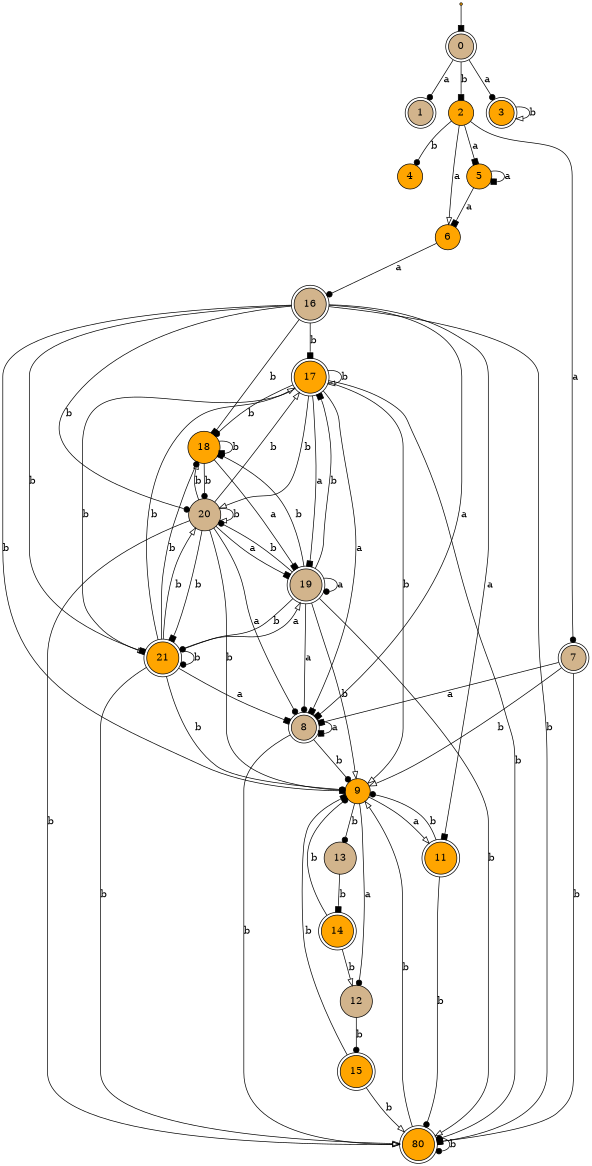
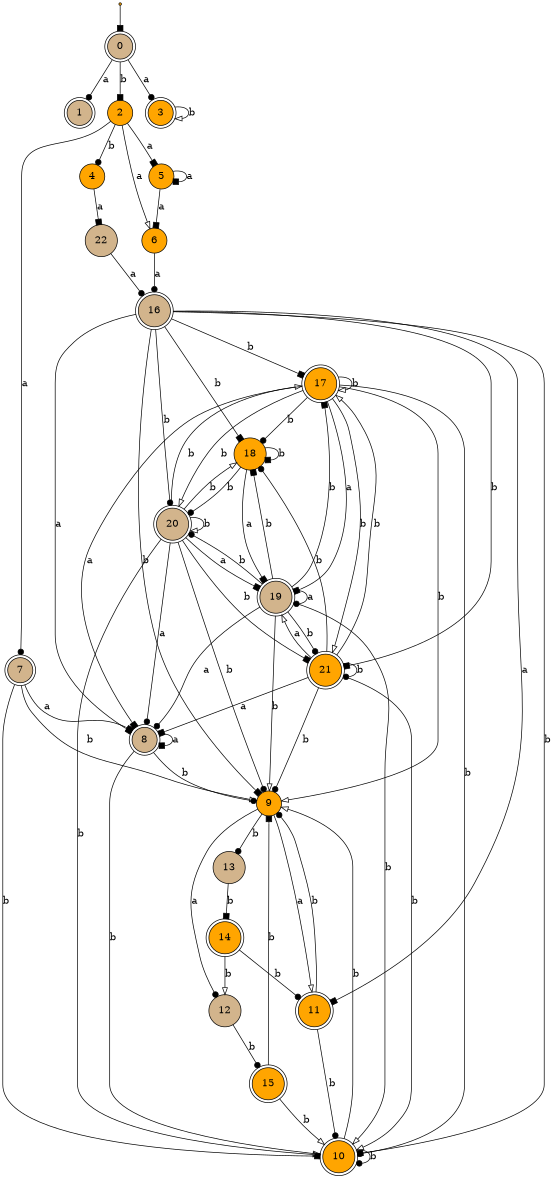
  digraph {
    rankdir=TB
    node [fillcolor=orange shape=doublecircle style=filled]
    edge [arrowhead=box]
    dummy0 [shape=point]
    0 [fillcolor=tan]
    1 [fillcolor=tan]
    2 [shape=circle]
    3
    4 [shape=circle]
    5 [shape=circle]
    6 [shape=circle]
    7 [fillcolor=tan]
+   22 [fillcolor=tan shape=circle]
    16 [fillcolor=tan]
    8 [fillcolor=tan]
    9 [shape=circle]
-   10 [label=80]
+   10
    11
    17
    18 [shape=circle]
-   20 [fillcolor=tan shape=circle]
+   20 [fillcolor=tan]
    21
    12 [fillcolor=tan shape=circle]
    13 [fillcolor=tan shape=circle]
    15
    14
    19 [fillcolor=tan]
    dummy0 -> 0
    0 -> 1 [arrowhead=dot label=a]
    0 -> 2 [label=b]
    0 -> 3 [arrowhead=dot label=a]
    2 -> 4 [arrowhead=dot label=b]
    2 -> 5 [label=a]
    2 -> 6 [arrowhead=onormal label=a]
    2 -> 7 [arrowhead=dot label=a]
    3 -> 3 [arrowhead=onormal label=b]
+   4 -> 22 [label=a]
    5 -> 5 [label=a]
    5 -> 6 [label=a]
    6 -> 16 [arrowhead=dot label=a]
    7 -> 8 [label=a]
    7 -> 9 [arrowhead=onormal label=b]
    7 -> 10 [label=b]
+   22 -> 16 [arrowhead=dot label=a]
    16 -> 8 [label=a]
    16 -> 9 [label=b]
    16 -> 10 [label=b]
    16 -> 11 [label=a]
    16 -> 17 [label=b]
    16 -> 18 [label=b]
    16 -> 20 [arrowhead=dot label=b]
    16 -> 21 [label=b]
    8 -> 8 [label=a]
    8 -> 9 [arrowhead=dot label=b]
    8 -> 10 [arrowhead=onormal label=b]
    9 -> 11 [arrowhead=onormal label=a]
    9 -> 12 [arrowhead=dot label=a]
    9 -> 13 [arrowhead=dot label=b]
    10 -> 9 [arrowhead=onormal label=b]
    10 -> 10 [arrowhead=dot label=b]
    11 -> 9 [arrowhead=dot label=b]
    11 -> 10 [arrowhead=dot label=b]
    17 -> 8 [label=a]
    17 -> 9 [arrowhead=onormal label=b]
    17 -> 10 [arrowhead=dot label=b]
    17 -> 17 [arrowhead=onormal label=b]
    17 -> 18 [arrowhead=dot label=b]
    17 -> 20 [arrowhead=onormal label=b]
    17 -> 21 [arrowhead=onormal label=b]
    17 -> 19 [label=a]
    18 -> 18 [label=b]
    18 -> 20 [arrowhead=dot label=b]
    18 -> 19 [label=a]
    20 -> 8 [arrowhead=dot label=a]
    20 -> 9 [arrowhead=dot label=b]
    20 -> 10 [arrowhead=onormal label=b]
    20 -> 17 [arrowhead=onormal label=b]
    20 -> 18 [arrowhead=onormal label=b]
    20 -> 20 [arrowhead=onormal label=b]
    20 -> 21 [label=b]
    20 -> 19 [label=a]
    21 -> 8 [label=a]
    21 -> 9 [arrowhead=dot label=b]
    21 -> 10 [arrowhead=onormal label=b]
    21 -> 17 [arrowhead=onormal label=b]
    21 -> 18 [arrowhead=dot label=b]
-   21 -> 20 [arrowhead=onormal label=b]
    21 -> 21 [arrowhead=dot label=b]
    21 -> 19 [arrowhead=onormal label=a]
    12 -> 15 [arrowhead=dot label=b]
    13 -> 14 [label=b]
    15 -> 9 [label=b]
    15 -> 10 [arrowhead=onormal label=b]
-   14 -> 9 [arrowhead=dot label=b]
+   14 -> 11 [arrowhead=dot label=b]
    14 -> 12 [arrowhead=onormal label=b]
    19 -> 8 [arrowhead=dot label=a]
    19 -> 9 [arrowhead=onormal label=b]
    19 -> 10 [arrowhead=onormal label=b]
    19 -> 17 [label=b]
    19 -> 18 [label=b]
    19 -> 20 [arrowhead=dot label=b]
    19 -> 21 [arrowhead=dot label=b]
    19 -> 19 [arrowhead=dot label=a]
  }
